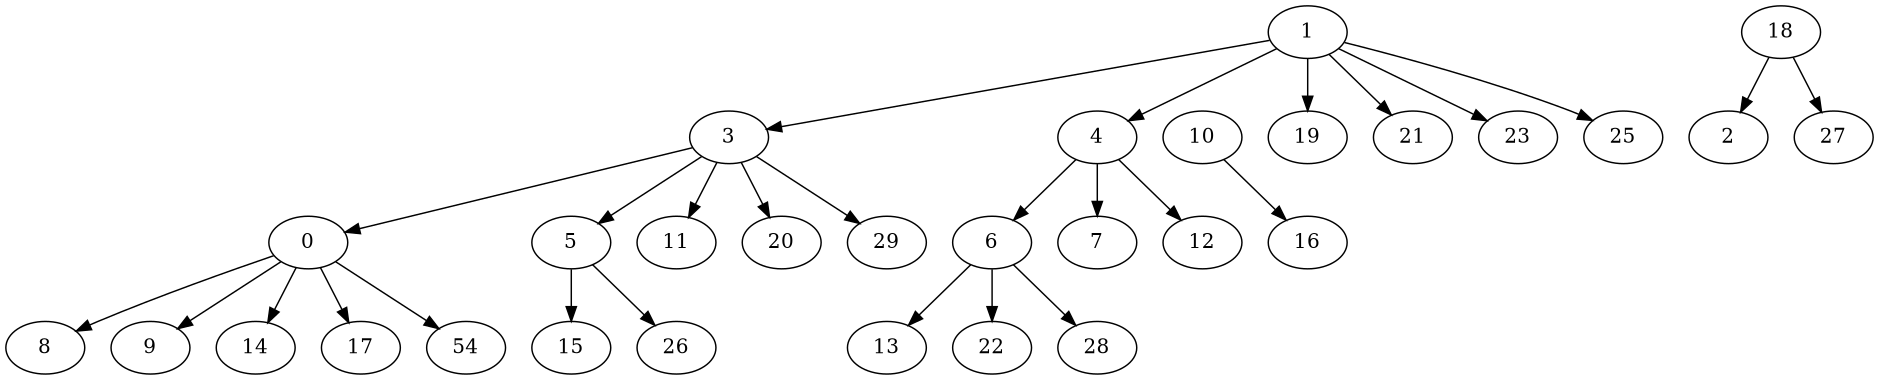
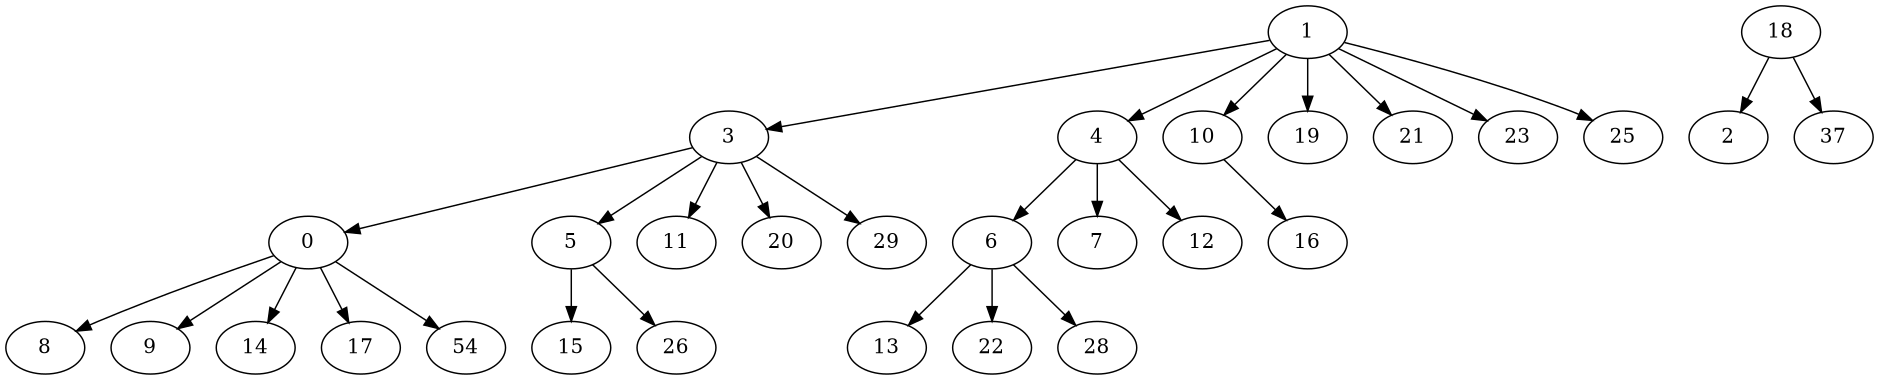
  digraph {
    1
    3
    4
    10
    19
    21
    23
    25
    0
    5
    11
    20
    29
    6
    7
    12
    16
    18
    2
-   27
+   27 [label=37]
    8
    9
    14
    17
    n25 [label=54]
    15
    26
    13
    22
    28
    1 -> 3
    1 -> 4
+   1 -> 10
    1 -> 19
    1 -> 21
    1 -> 23
    1 -> 25
    3 -> 0
    3 -> 5
    3 -> 11
    3 -> 20
    3 -> 29
    4 -> 6
    4 -> 7
    4 -> 12
    10 -> 16
    0 -> 8
    0 -> 9
    0 -> 14
    0 -> 17
    0 -> n25
    5 -> 15
    5 -> 26
    6 -> 13
    6 -> 22
    6 -> 28
    18 -> 2
    18 -> 27
  }
